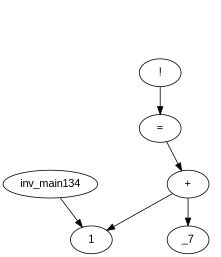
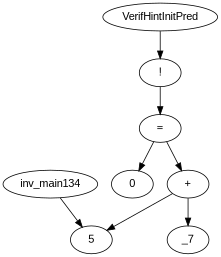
  digraph {
    fontname="Liberation Sans"
    node [fontname="Liberation Sans"]
    edge [fontname="Liberation Sans"]
    n1 [label=inv_main134]
-   n2 [label=1]
+   n2 [label=5]
+   n3 [label=VerifHintInitPred]
    n4 [label="!"]
    n5 [label="="]
+   n6 [label=0]
    n7 [label="+"]
    n8 [label=_7]
    n1 -> n2
+   n3 -> n4
    n4 -> n5
+   n5 -> n6
    n5 -> n7
    n7 -> n2
    n7 -> n8
  }
